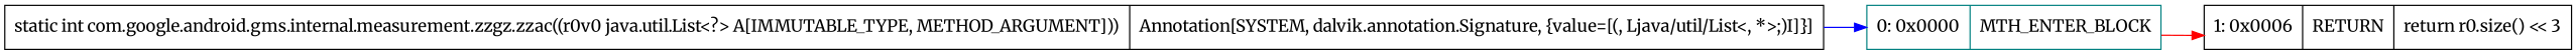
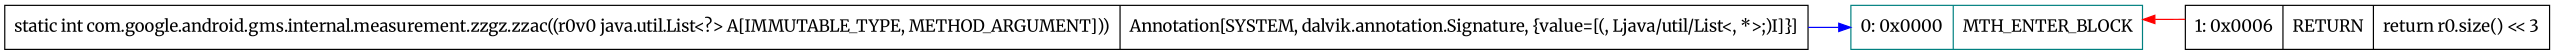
  digraph {
    rankdir=LR
    fontname=Merriweather
    node [shape=record color=black fontname=Merriweather]
    edge [arrowhead=normal fontname=Merriweather]
    n1 [label="{0\:\ 0x0000|MTH_ENTER_BLOCK\l}" color=teal]
    n2 [label="{1\:\ 0x0006|RETURN\l|return r0.size() \<\< 3\l}"]
    n3 [label="{static int com.google.android.gms.internal.measurement.zzgz.zzac((r0v0 java.util.List\<?\> A[IMMUTABLE_TYPE, METHOD_ARGUMENT]))  | Annotation[SYSTEM, dalvik.annotation.Signature, \{value=[(, Ljava\/util\/List\<, *\>;)I]\}]\l}"]
-   n1 -> n2 [color=red]
+   n2 -> n1 [color=red]
    n3 -> n1 [color=blue]
  }
